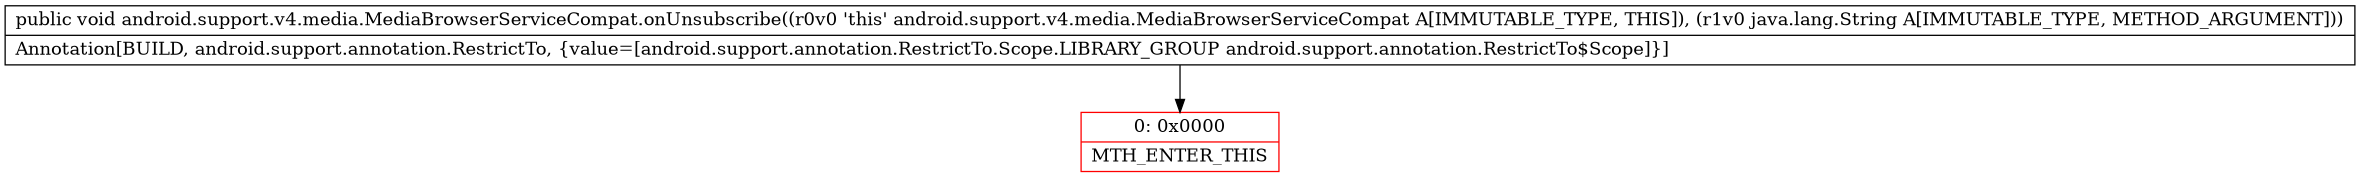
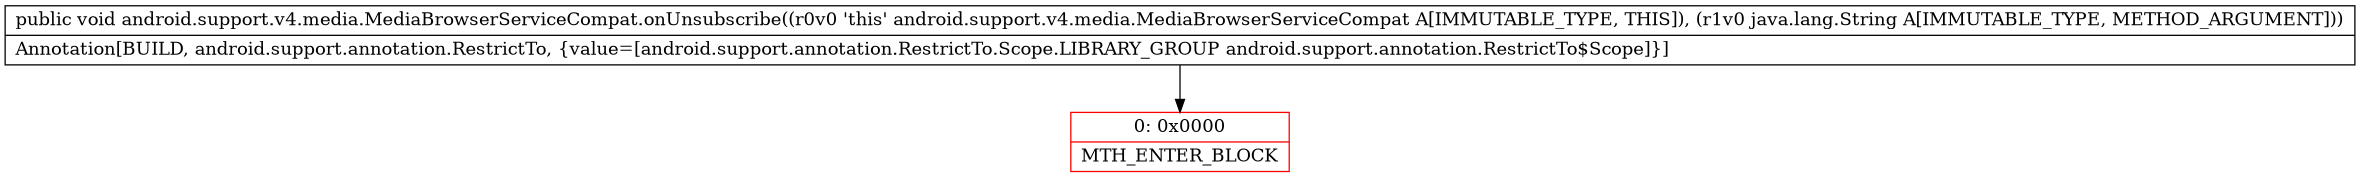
  digraph {
    node [shape=record]
-   n1 [color=red label="{0\:\ 0x0000|MTH_ENTER_THIS\l}"]
+   n1 [color=red label="{0\:\ 0x0000|MTH_ENTER_BLOCK\l}"]
    n2 [label="{public void android.support.v4.media.MediaBrowserServiceCompat.onUnsubscribe((r0v0 'this' android.support.v4.media.MediaBrowserServiceCompat A[IMMUTABLE_TYPE, THIS]), (r1v0 java.lang.String A[IMMUTABLE_TYPE, METHOD_ARGUMENT]))  | Annotation[BUILD, android.support.annotation.RestrictTo, \{value=[android.support.annotation.RestrictTo.Scope.LIBRARY_GROUP android.support.annotation.RestrictTo$Scope]\}]\l}"]
    subgraph cluster_1 {
      label="R(0)"
    }
    n2 -> n1
  }
